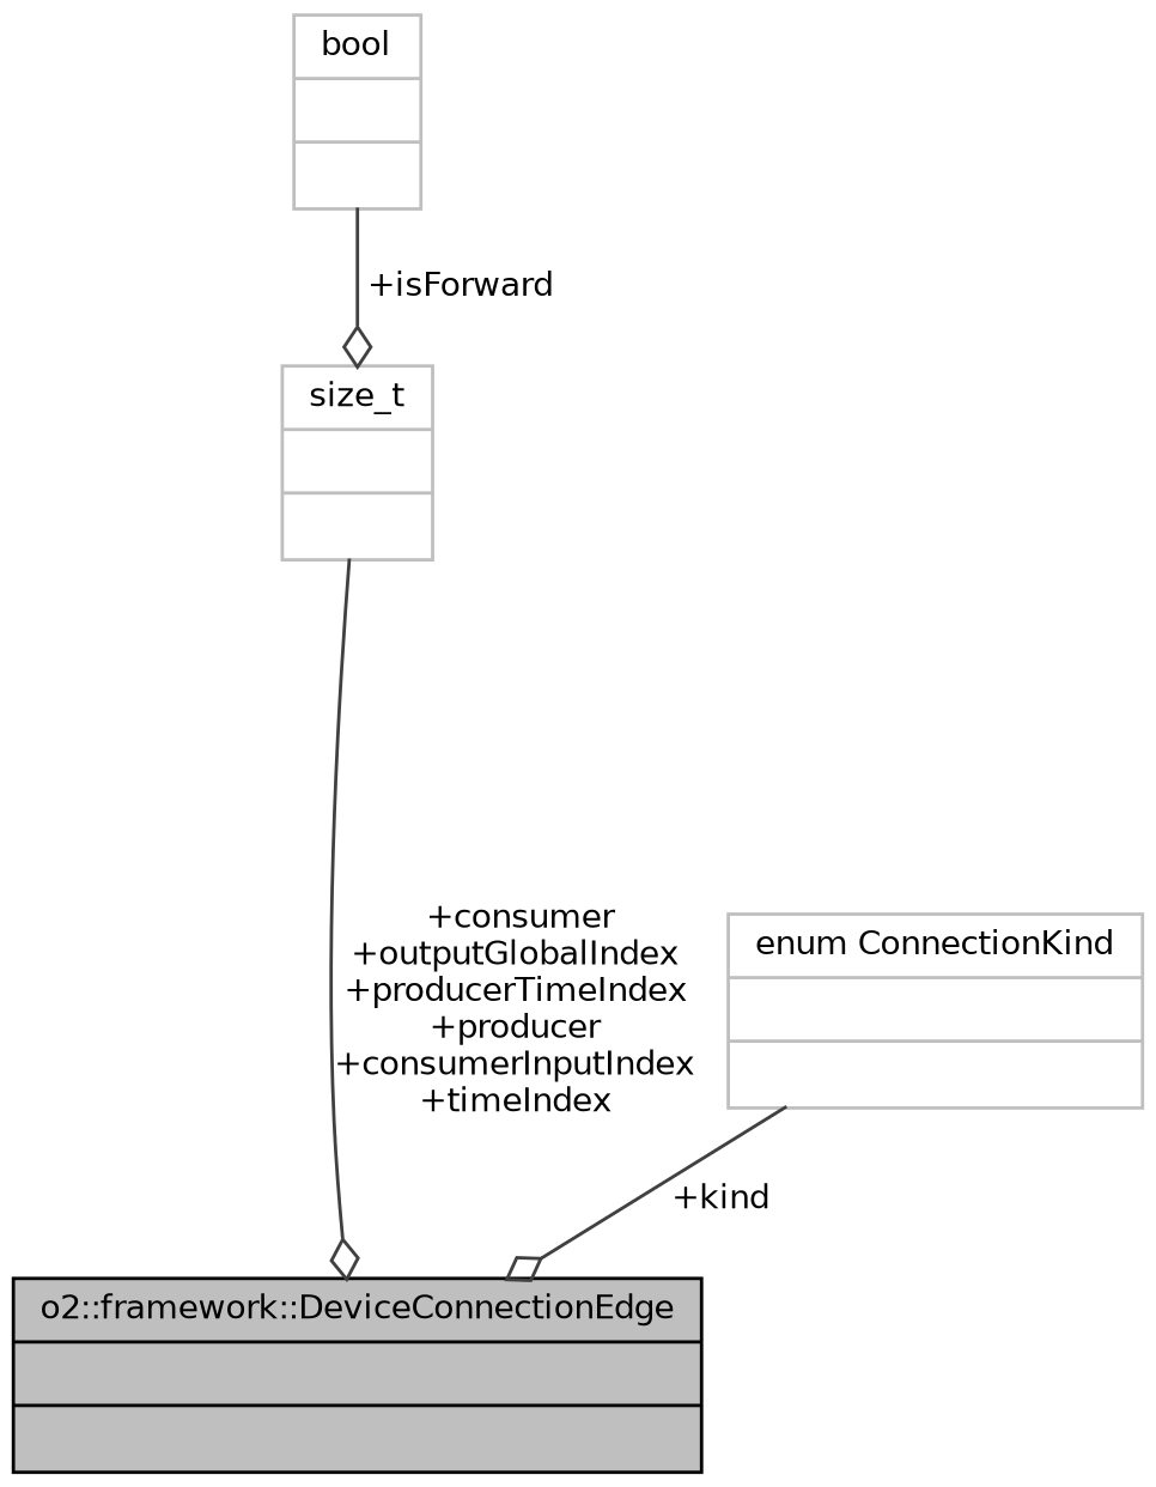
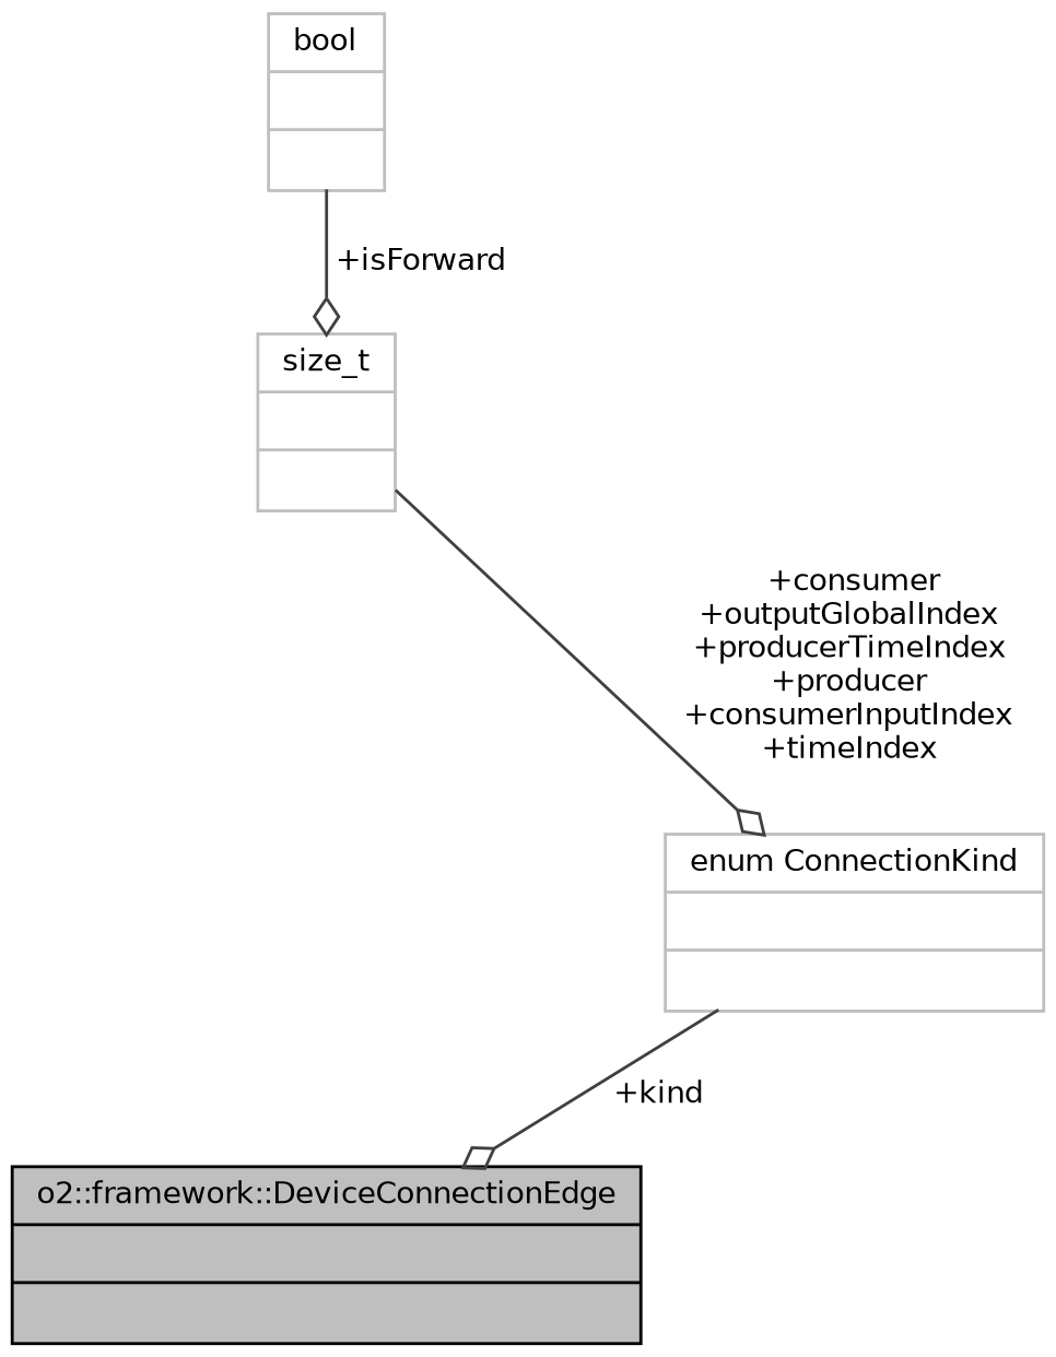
  digraph {
    node [color=grey75 fontname=Helvetica fontsize=10 shape=record]
    edge [arrowhead=odiamond color=grey25 fontname=Helvetica fontsize=10 labelfontname=Helvetica labelfontsize=10 style=solid]
    n1 [color=black fillcolor=grey75 fontcolor=black height=0.2 label="{o2::framework::DeviceConnectionEdge\n||}" style=filled width=0.4]
    n2 [height=0.2 label="{bool\n||}" width=0.4]
    n3 [height=0.2 label="{size_t\n||}" width=0.4]
    n4 [height=0.2 label="{enum ConnectionKind\n||}" width=0.4]
    n2 -> n3 [label=" +isForward"]
-   n3 -> n1 [label=" +consumer\n+outputGlobalIndex\n+producerTimeIndex\n+producer\n+consumerInputIndex\n+timeIndex"]
+   n3 -> n4 [label=" +consumer\n+outputGlobalIndex\n+producerTimeIndex\n+producer\n+consumerInputIndex\n+timeIndex"]
    n4 -> n1 [label=" +kind"]
  }
